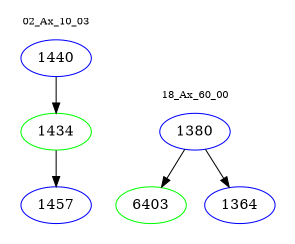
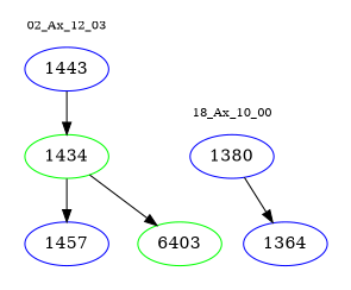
  digraph {
    node [color=blue]
    edge [color=black]
-   n1 [label=1440]
+   n1 [label=1443]
    n2 [color=green label=1434]
    n3 [label=1457]
    n4 [label=1380]
    n5 [label=1364]
    n6 [color=green label=6403]
    subgraph cluster_1 {
      color=white
      fontsize=10
-     label="02_Ax_10_03"
+     label="02_Ax_12_03"
      n1
      n2
      n3
    }
    subgraph cluster_2 {
      color=white
      fontsize=10
-     label="18_Ax_60_00"
+     label="18_Ax_10_00"
      n4
      n5
      n6
    }
    n1 -> n2
    n2 -> n3
    n4 -> n5
-   n4 -> n6
+   n2 -> n6
  }
